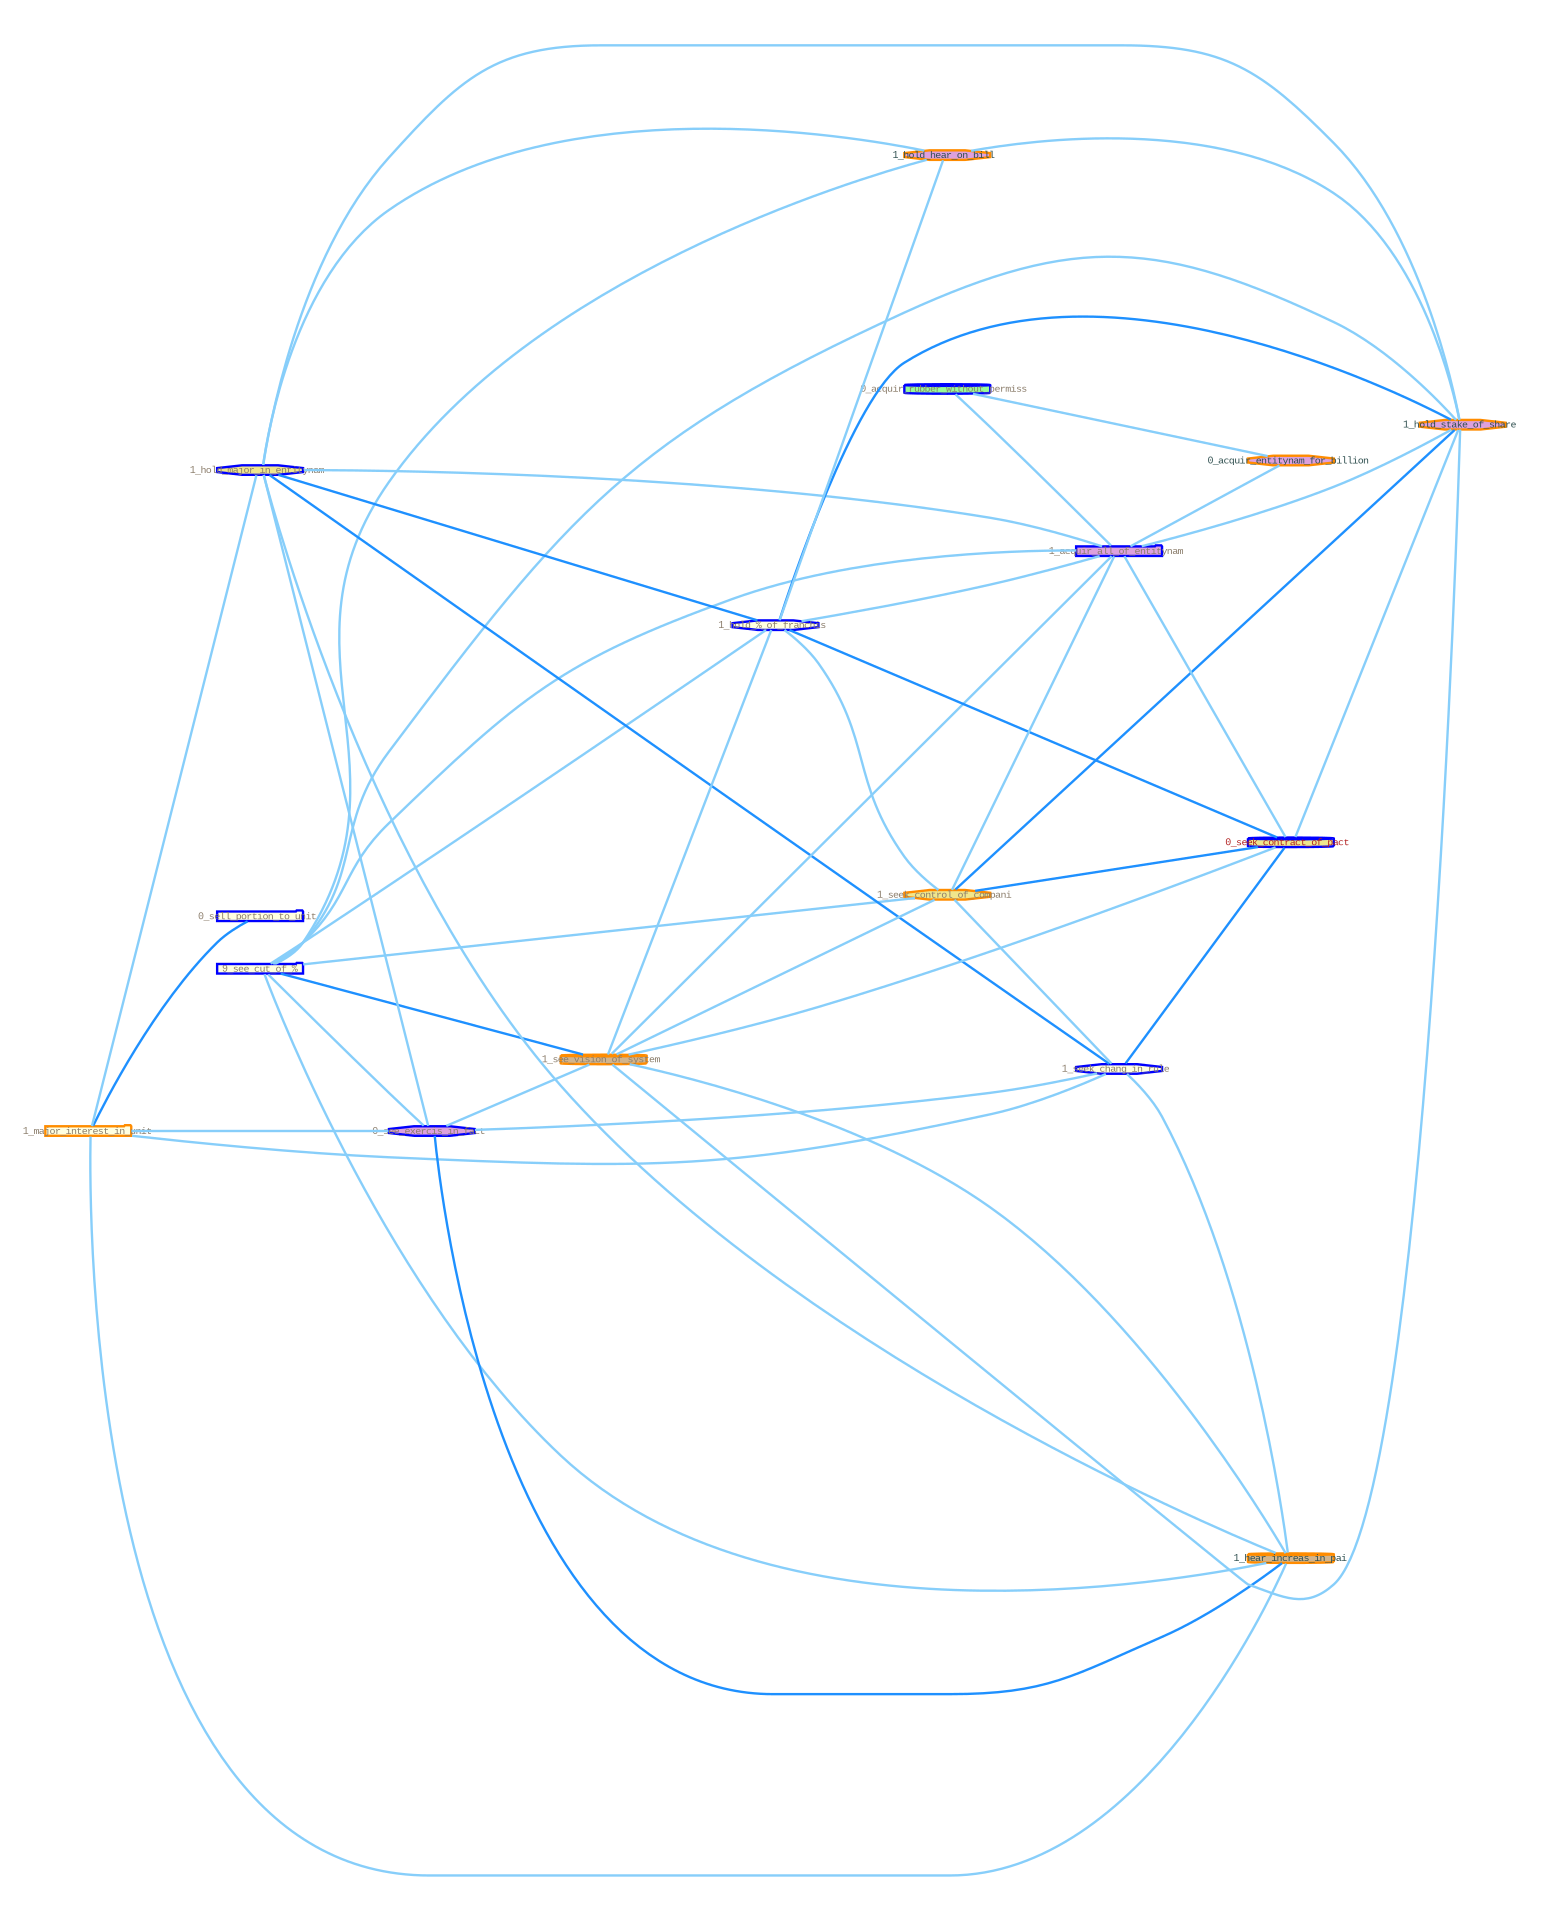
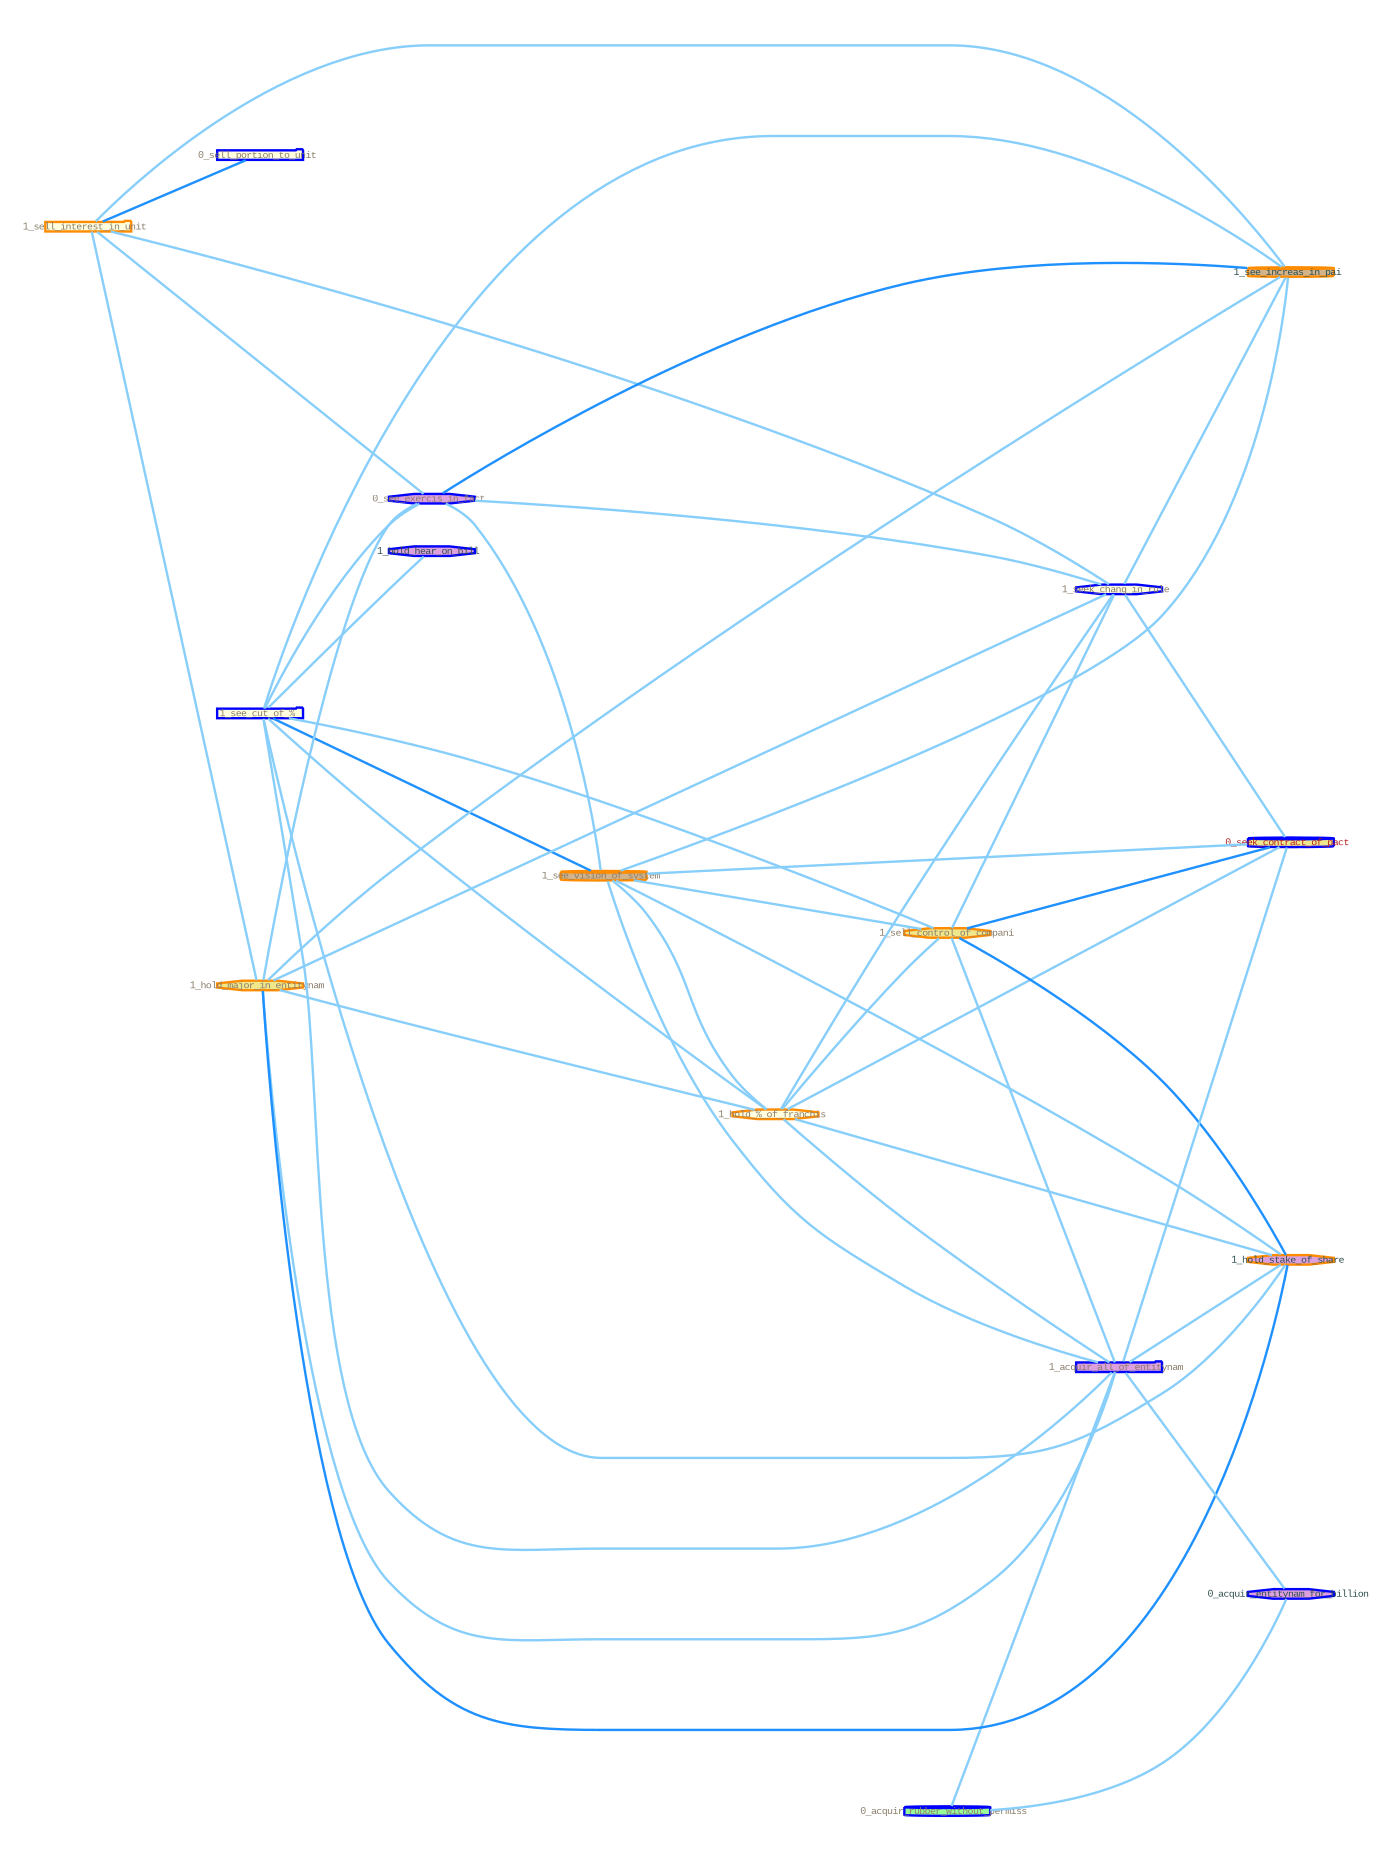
  graph {
    fontname="Liberation Mono"
    rankdir=LR
    node [color=darkorange fillcolor=lightyellow fixedsize=true fontcolor="#8b7d6b" fontname="Liberation Mono" fontsize=4 shape=octagon style=filled]
    edge [color="#87cefa" fontname="Liberation Mono" w=1]
-   "1_sell_interest_in_unit " [height=.06 shape=folder width=.5 label="1_major_interest_in_unit"]
-   "1_see_cut_of_% " [color=blue height=.06 shape=folder width=.5 label="9_see_cut_of_%"]
+   "1_sell_interest_in_unit " [height=.06 shape=folder width=.5]
+   "1_see_cut_of_% " [color=blue height=.06 shape=folder width=.5]
    "0_acquir_rubber_without_permiss " [color=blue fillcolor=palegreen height=.06 shape=cylinder width=.5]
    "0_sell_portion_to_unit " [color=blue height=.06 shape=folder width=.5]
-   "1_hold_major_in_entitynam " [color=blue fillcolor=khaki height=.06 width=.5]
+   "1_hold_major_in_entitynam " [fillcolor=khaki height=.06 width=.5]
    "0_see_exercis_in_fact " [color=blue fillcolor=plum height=.06 width=.5]
    "1_see_vision_of_system " [fillcolor=tan height=.06 shape=cylinder width=.5]
-   "1_hold_%_of_franchis " [color=blue height=.06 width=.5]
-   "1_seek_control_of_compani " [fillcolor=khaki height=.06 width=.5]
+   "1_hold_%_of_franchis " [height=.06 width=.5]
+   "1_seek_control_of_compani " [fillcolor=khaki height=.06 width=.5 label="1_sell_control_of_compani"]
    "1_seek_chang_in_rule " [color=blue height=.06 width=.5]
    "1_acquir_all_of_entitynam " [color=blue fillcolor=plum height=.06 shape=folder width=.5]
    "0_seek_contract_of_pact " [color=blue fillcolor=khaki fontcolor="#b22222" height=.06 shape=cylinder width=.5]
-   "1_see_increas_in_pai " [fillcolor=tan fontcolor="#2f4f4f" height=.06 shape=cylinder width=.5 label="1_hear_increas_in_pai"]
+   "1_see_increas_in_pai " [fillcolor=tan fontcolor="#2f4f4f" height=.06 shape=cylinder width=.5]
    "1_hold_stake_of_share " [fillcolor=plum fontcolor="#2f4f4f" height=.06 width=.5]
-   "1_hold_hear_on_bill " [fillcolor=plum fontcolor="#2f4f4f" height=.06 width=.5]
-   "0_acquir_entitynam_for_billion " [fillcolor=plum fontcolor="#2f4f4f" height=.06 width=.5]
+   "1_hold_hear_on_bill " [color=blue fillcolor=plum fontcolor="#2f4f4f" height=.06 width=.5]
+   "0_acquir_entitynam_for_billion " [color=blue fillcolor=plum fontcolor="#2f4f4f" height=.06 width=.5]
    subgraph sub_1 {
      "1_sell_interest_in_unit "
      "1_see_cut_of_% "
      "0_acquir_rubber_without_permiss "
      "0_sell_portion_to_unit "
      "1_hold_major_in_entitynam "
      "0_see_exercis_in_fact "
      "1_see_vision_of_system "
      "1_hold_%_of_franchis "
      "1_seek_control_of_compani "
      "1_seek_chang_in_rule "
      "1_acquir_all_of_entitynam "
    }
    subgraph sub_2 {
      "0_seek_contract_of_pact "
    }
    "1_sell_interest_in_unit " -- "0_sell_portion_to_unit " [color="#1e90ff" w=2]
    "1_sell_interest_in_unit " -- "1_hold_major_in_entitynam "
    "1_sell_interest_in_unit " -- "0_see_exercis_in_fact "
    "1_sell_interest_in_unit " -- "1_seek_chang_in_rule "
    "1_sell_interest_in_unit " -- "1_see_increas_in_pai "
    "1_see_cut_of_% " -- "0_see_exercis_in_fact "
    "1_see_cut_of_% " -- "1_see_vision_of_system " [color="#1e90ff" w=2]
    "1_see_cut_of_% " -- "1_hold_%_of_franchis "
    "1_see_cut_of_% " -- "1_seek_control_of_compani "
    "1_see_cut_of_% " -- "1_acquir_all_of_entitynam "
    "1_see_cut_of_% " -- "1_see_increas_in_pai "
    "1_see_cut_of_% " -- "1_hold_stake_of_share "
    "1_see_cut_of_% " -- "1_hold_hear_on_bill "
    "0_acquir_rubber_without_permiss " -- "1_acquir_all_of_entitynam "
    "0_acquir_rubber_without_permiss " -- "0_acquir_entitynam_for_billion "
    "1_hold_major_in_entitynam " -- "0_see_exercis_in_fact "
-   "1_hold_major_in_entitynam " -- "1_hold_%_of_franchis " [color="#1e90ff"]
-   "1_hold_major_in_entitynam " -- "1_seek_chang_in_rule " [color="#1e90ff"]
+   "1_hold_major_in_entitynam " -- "1_hold_%_of_franchis "
+   "1_hold_major_in_entitynam " -- "1_seek_chang_in_rule "
    "1_hold_major_in_entitynam " -- "1_acquir_all_of_entitynam "
    "1_hold_major_in_entitynam " -- "1_see_increas_in_pai "
-   "1_hold_major_in_entitynam " -- "1_hold_stake_of_share "
-   "1_hold_major_in_entitynam " -- "1_hold_hear_on_bill "
+   "1_hold_major_in_entitynam " -- "1_hold_stake_of_share " [color="#1e90ff"]
    "0_see_exercis_in_fact " -- "1_see_vision_of_system "
    "0_see_exercis_in_fact " -- "1_seek_chang_in_rule "
    "0_see_exercis_in_fact " -- "1_see_increas_in_pai " [color="#1e90ff" w=2]
    "1_see_vision_of_system " -- "1_hold_%_of_franchis "
    "1_see_vision_of_system " -- "1_seek_control_of_compani "
    "1_see_vision_of_system " -- "1_acquir_all_of_entitynam "
    "1_see_vision_of_system " -- "0_seek_contract_of_pact "
    "1_see_vision_of_system " -- "1_see_increas_in_pai "
    "1_see_vision_of_system " -- "1_hold_stake_of_share "
    "1_hold_%_of_franchis " -- "1_seek_control_of_compani "
    "1_hold_%_of_franchis " -- "1_acquir_all_of_entitynam "
-   "1_hold_%_of_franchis " -- "0_seek_contract_of_pact " [color="#1e90ff"]
-   "1_hold_%_of_franchis " -- "1_hold_stake_of_share " [color="#1e90ff" w=2]
-   "1_hold_%_of_franchis " -- "1_hold_hear_on_bill "
+   "1_hold_%_of_franchis " -- "0_seek_contract_of_pact "
+   "1_hold_%_of_franchis " -- "1_hold_stake_of_share " [w=2]
+   "1_hold_%_of_franchis " -- "1_seek_chang_in_rule "
    "1_seek_control_of_compani " -- "1_seek_chang_in_rule "
    "1_seek_control_of_compani " -- "1_acquir_all_of_entitynam "
    "1_seek_control_of_compani " -- "0_seek_contract_of_pact " [color="#1e90ff" w=2]
    "1_seek_control_of_compani " -- "1_hold_stake_of_share " [color="#1e90ff"]
-   "1_seek_chang_in_rule " -- "0_seek_contract_of_pact " [color="#1e90ff"]
+   "1_seek_chang_in_rule " -- "0_seek_contract_of_pact "
    "1_seek_chang_in_rule " -- "1_see_increas_in_pai "
    "1_acquir_all_of_entitynam " -- "0_seek_contract_of_pact "
    "1_acquir_all_of_entitynam " -- "1_hold_stake_of_share "
    "1_acquir_all_of_entitynam " -- "0_acquir_entitynam_for_billion "
-   "0_seek_contract_of_pact " -- "1_hold_stake_of_share "
-   "1_hold_hear_on_bill " -- "1_hold_stake_of_share "
  }
